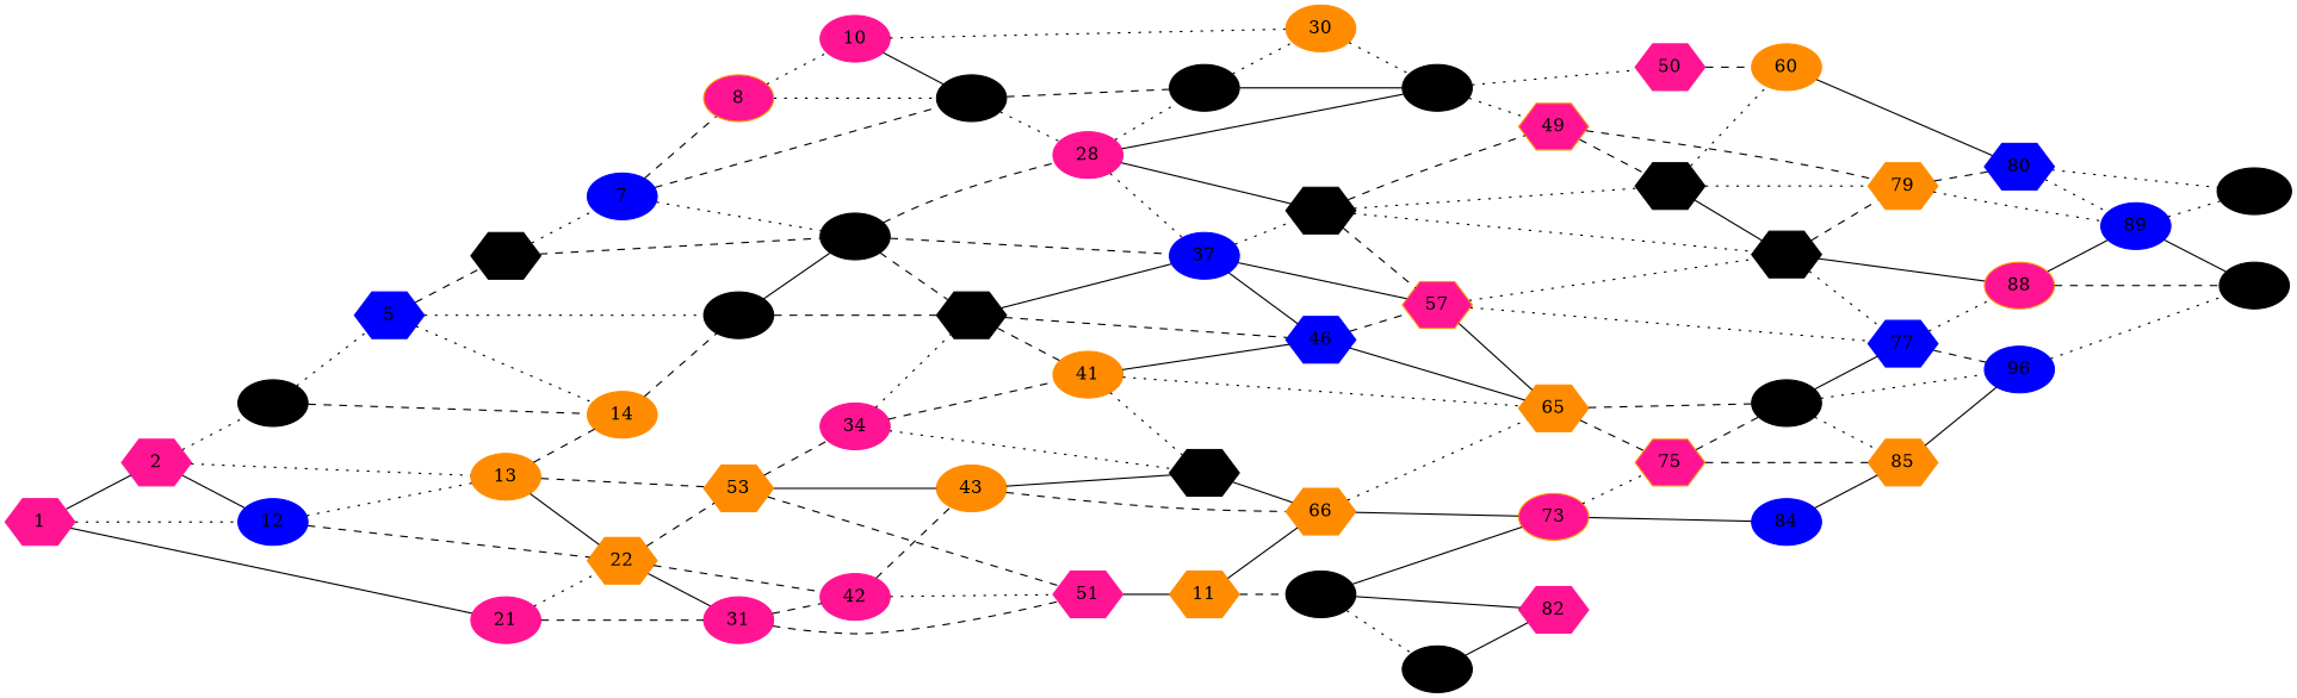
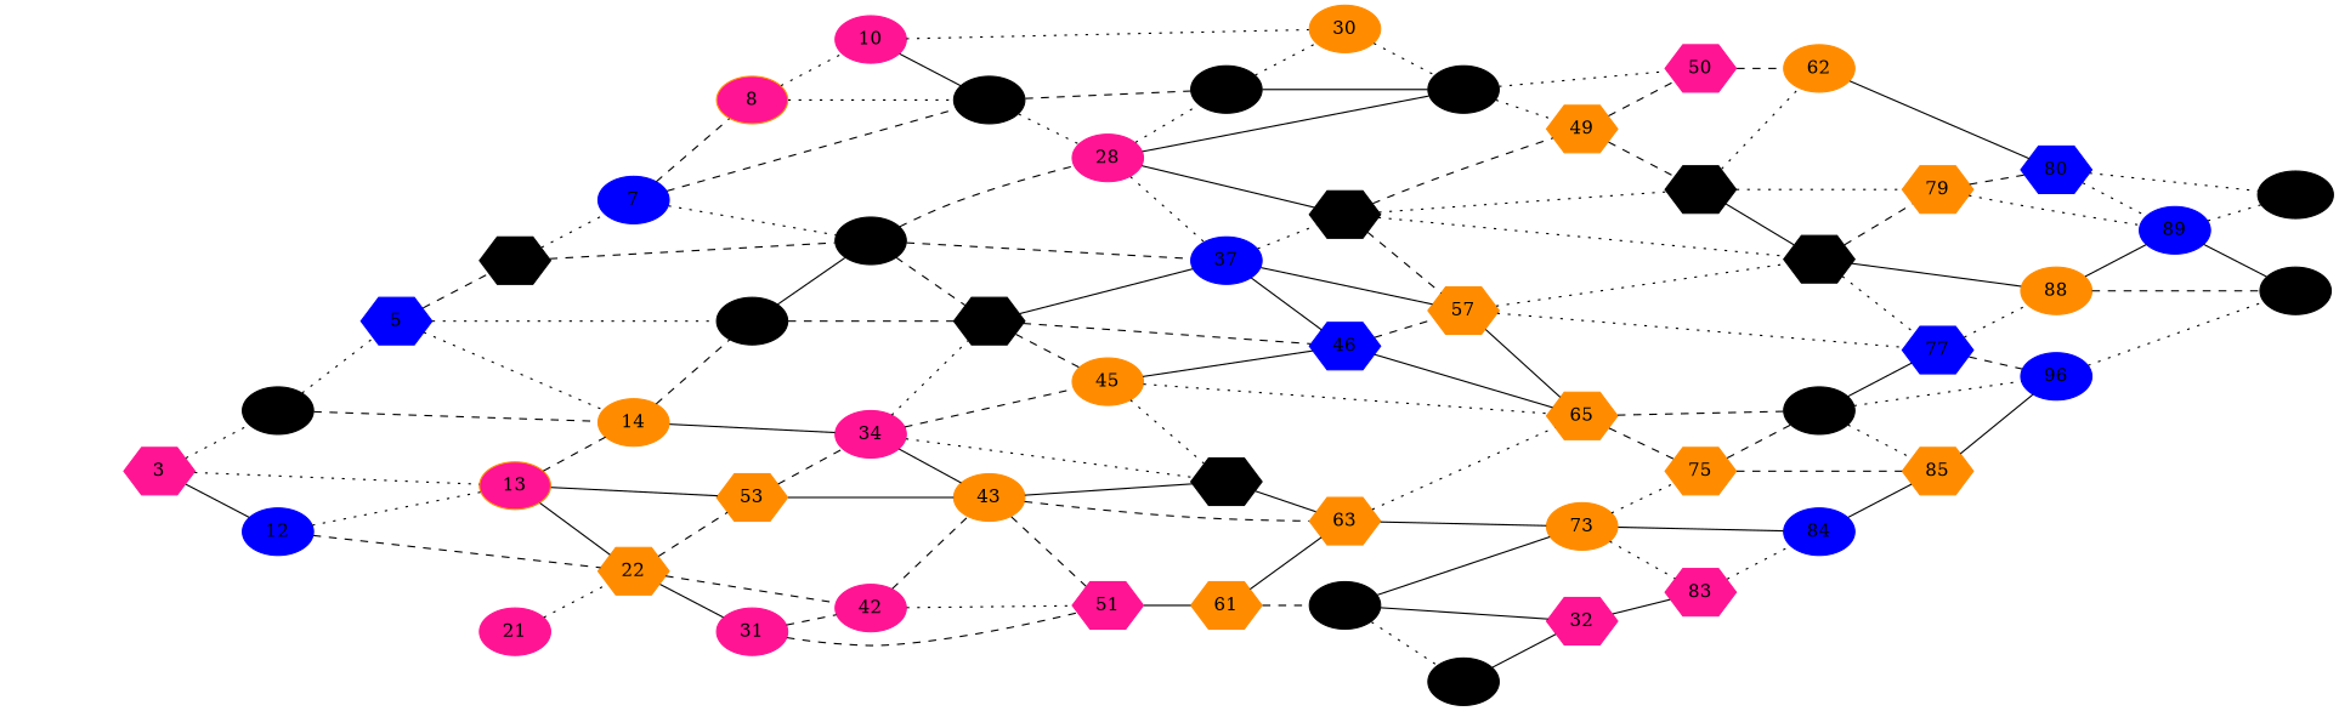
  graph {
    rankdir=LR
    node [color=darkorange shape=ellipse style=filled]
    edge [style=dotted]
-   1 [color=deeppink shape=hexagon super="+11"]
-   2 [color=deeppink shape=hexagon super="+3"]
+   2 [color=deeppink shape=hexagon super="+3" label=3]
    12 [color=blue]
    21 [color=deeppink]
    4 [color=black]
-   13 [super="+23"]
+   13 [super="+23" fillcolor=deeppink]
    22 [shape=hexagon super="+32"]
    31 [color=deeppink super="+41"]
    5 [color=blue shape=hexagon super="+15"]
    14 [super="+24"]
    n11 [label=53 shape=hexagon]
    6 [color=black shape=hexagon super="+16"]
    25 [color=black]
    34 [color=deeppink super="+44"]
    7 [color=blue super="+17"]
    26 [color=black super="+27"]
    35 [color=black shape=hexagon super="+36"]
    8 [fillcolor=deeppink super="+9"]
    18 [color=black super="+19"]
    28 [color=deeppink super="+38"]
    37 [color=blue super="+47"]
    10 [color=deeppink super="+20"]
    29 [color=black]
    30
    39 [color=black super="+40"]
    42 [color=deeppink]
    43 [super="+53"]
-   45 [super="+55" label=41]
+   45 [super="+55"]
    54 [color=black shape=hexagon]
    48 [color=black shape=hexagon super="+58"]
    51 [color=deeppink shape=hexagon super="+52"]
    46 [color=blue shape=hexagon super="+56"]
-   57 [shape=hexagon super="+67" fillcolor=deeppink]
-   49 [shape=hexagon fillcolor=deeppink]
+   57 [shape=hexagon super="+67"]
+   49 [shape=hexagon]
    50 [color=deeppink shape=hexagon]
    59 [color=black shape=hexagon super="+69"]
    68 [color=black shape=hexagon super="+78"]
-   61 [shape=hexagon super="+62" label=11]
-   63 [shape=hexagon super="+64" label=66]
+   61 [shape=hexagon super="+62"]
+   63 [shape=hexagon super="+64"]
    65 [shape=hexagon super="+66"]
    77 [color=blue shape=hexagon super="+87"]
-   60 [super="+70"]
-   73 [super="+74" fillcolor=deeppink]
-   75 [shape=hexagon fillcolor=deeppink]
+   60 [super="+70" label=62]
+   73 [super="+74"]
+   75 [shape=hexagon]
    76 [color=black super="+86"]
    79 [shape=hexagon]
-   88 [fillcolor=deeppink]
+   88
    80 [color=blue shape=hexagon super="+90"]
    71 [color=black super="+72"]
    96 [color=blue super="+97"]
    89 [color=blue super="+99"]
    100 [color=black]
    81 [color=black super="+91"]
-   82 [color=deeppink shape=hexagon super="+92"]
+   82 [color=deeppink shape=hexagon super="+92" label=32]
+   83 [color=deeppink shape=hexagon super="+93"]
    84 [color=blue super="+94"]
    85 [shape=hexagon super="+95"]
    98 [color=black]
-   1 -- 2 [style=solid]
-   1 -- 12
-   1 -- 21 [style=solid]
    2 -- 12 [style=solid]
    2 -- 4
    2 -- 13
    12 -- 13
    12 -- 22 [style=dashed]
    21 -- 22
-   21 -- 31 [style=dashed]
    4 -- 5
    4 -- 14 [style=dashed]
    13 -- 22 [style=solid]
    13 -- 14 [style=dashed weight=2]
-   13 -- n11 [style=dashed]
+   13 -- n11 [style=solid]
    22 -- 31 [style=solid]
    22 -- n11 [style=dashed]
    22 -- 42 [style=dashed]
    31 -- 42 [style=dashed]
    31 -- 51 [style=dashed]
    5 -- 14
    5 -- 6 [style=dashed weight=2]
    5 -- 25
    14 -- 25 [style=dashed]
+   14 -- 34 [style=solid]
    n11 -- 34 [style=dashed]
    n11 -- 43 [style=solid]
    6 -- 7 [weight=2]
    6 -- 26 [style=dashed]
    25 -- 26 [style=solid]
    25 -- 35 [style=dashed]
    34 -- 35
+   34 -- 43 [style=solid]
    34 -- 45 [style=dashed]
    34 -- 54
    7 -- 26
    7 -- 8 [style=dashed]
    7 -- 18 [style=dashed]
    26 -- 35 [style=dashed]
    26 -- 28 [style=dashed]
    26 -- 37 [style=dashed]
    35 -- 37 [style=solid]
    35 -- 45 [style=dashed]
    35 -- 46 [style=dashed]
    8 -- 18 [weight=2]
    8 -- 10
    18 -- 28
    18 -- 29 [style=dashed]
    28 -- 37
    28 -- 29
    28 -- 39 [style=solid]
    28 -- 48 [style=solid]
    37 -- 48
    37 -- 46 [style=solid]
    37 -- 57 [style=solid]
    10 -- 18 [style=solid]
    10 -- 30
    29 -- 30
    29 -- 39 [style=solid]
    30 -- 39
    39 -- 49
    39 -- 50
    42 -- 43 [style=dashed]
    42 -- 51
    43 -- 54 [style=solid]
-   n11 -- 51 [style=dashed]
+   43 -- 51 [style=dashed]
    43 -- 63 [style=dashed]
    45 -- 54
    45 -- 46 [style=solid weight=2]
    45 -- 65
    54 -- 63 [style=solid]
    48 -- 57 [style=dashed]
    48 -- 49 [style=dashed]
    48 -- 59
    48 -- 68
    51 -- 61 [style=solid weight=2]
    46 -- 57 [style=dashed]
    46 -- 65 [style=solid]
    57 -- 68
    57 -- 65 [style=solid]
    57 -- 77
-   49 -- 79 [style=dashed]
+   49 -- 50 [style=dashed]
    49 -- 59 [style=dashed]
    50 -- 60 [style=dashed]
    59 -- 68 [style=solid]
    59 -- 60 [weight=2]
    59 -- 79
    68 -- 77
    68 -- 79 [style=dashed]
    68 -- 88 [style=solid]
    61 -- 63 [style=solid]
    61 -- 71 [style=dashed weight=2]
    63 -- 65
    63 -- 73 [style=solid weight=2]
    65 -- 75 [style=dashed]
    65 -- 76 [style=dashed]
    77 -- 88
    77 -- 96 [style=dashed]
    60 -- 80 [style=solid]
    73 -- 75
+   73 -- 83
    73 -- 84 [style=solid]
    75 -- 76 [style=dashed]
    75 -- 85 [style=dashed]
    76 -- 77 [style=solid weight=2]
    76 -- 96
    76 -- 85
    79 -- 80 [style=dashed]
    79 -- 89
    88 -- 89 [style=solid]
    88 -- 98 [style=dashed]
    80 -- 89
    80 -- 100
    71 -- 73 [style=solid]
    71 -- 81
    71 -- 82 [style=solid]
    96 -- 98
    89 -- 100
    89 -- 98 [style=solid]
    81 -- 82 [style=solid weight=2]
+   82 -- 83 [style=solid weight=2]
+   83 -- 84 [weight=2]
    84 -- 85 [style=solid weight=2]
    85 -- 96 [style=solid]
  }
